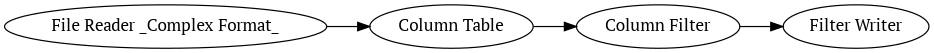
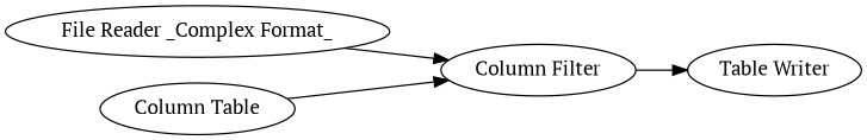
  digraph {
    fontname="PT Serif"
    rankdir=LR
    node [fontname="PT Serif"]
    edge [fontname="PT Serif"]
    n1 [label="Column Filter"]
-   n2 [label="Filter Writer"]
+   n2 [label="Table Writer"]
    n3 [label="File Reader _Complex Format_"]
    n4 [label="Column Table"]
    n1 -> n2
-   n3 -> n4
+   n3 -> n1
    n4 -> n1
  }
